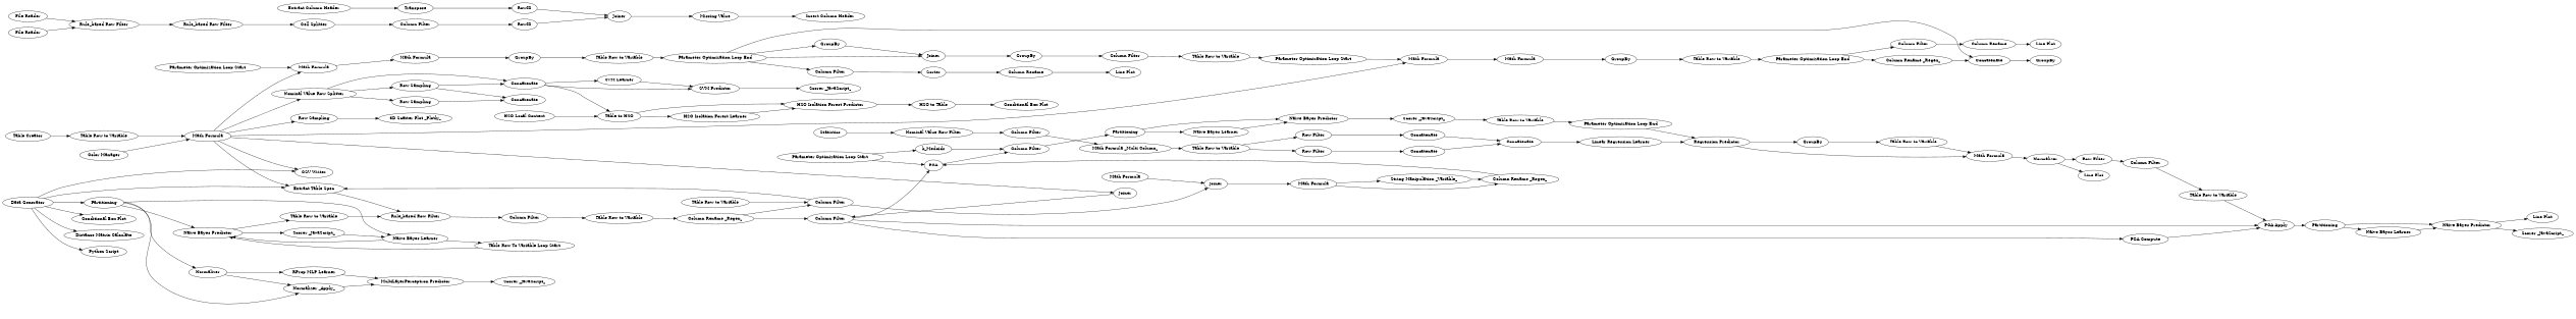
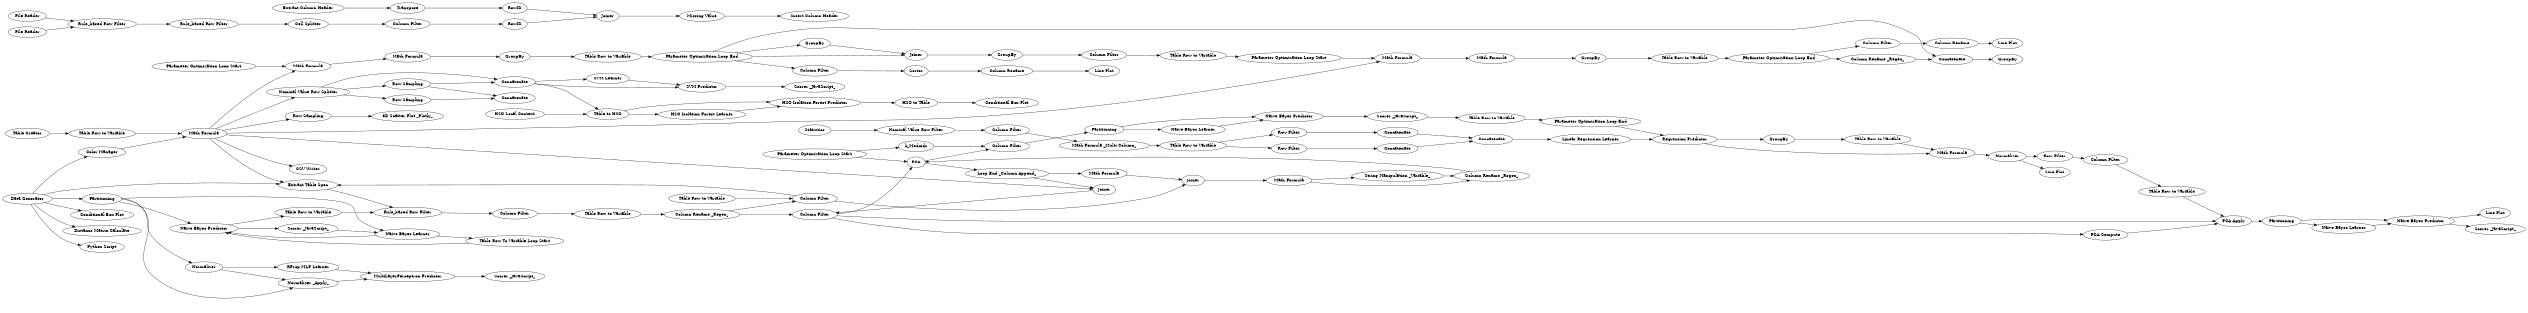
  digraph {
    rankdir=LR
    n1 [label=GroupBy]
    n2 [label="Column Filter"]
    n3 [label="Table Row to Variable"]
    n4 [label="Parameter Optimization Loop Start"]
    n5 [label="Data Generator"]
    n6 [label="Conditional Box Plot"]
    n7 [label="Distance Matrix Calculate"]
    n8 [label=Partitioning]
    n9 [label="Extract Table Spec"]
    n10 [label="Python Script"]
    n11 [label="Color Manager"]
    n12 [label="Naive Bayes Predictor"]
    n13 [label="Naive Bayes Learner"]
    n14 [label="Normalizer _Apply_"]
    n15 [label=Normalizer]
    n16 [label="Rule_based Row Filter"]
    n17 [label="Math Formula"]
    n18 [label="Linear Regression Learner"]
    n19 [label="Regression Predictor"]
    n20 [label="Math Formula"]
    n21 [label=GroupBy]
    n22 [label=Normalizer]
    n23 [label="Table Row to Variable"]
    n24 [label="SVM Learner"]
    n25 [label="SVM Predictor"]
    n26 [label="Scorer _JavaScript_"]
    n27 [label="Extract Column Header"]
    n28 [label=Transpose]
    n29 [label=RowID]
    n30 [label=Joiner]
    n31 [label="Math Formula"]
    n32 [label="CSV Writer"]
    n33 [label=Joiner]
    n34 [label="Nominal Value Row Splitter"]
    n35 [label="Row Sampling"]
    n36 [label="Math Formula"]
    n37 [label="Math Formula"]
    n38 [label="Column Filter"]
    n39 [label="Row Sampling"]
    n40 [label=Concatenate]
    n41 [label="Row Sampling"]
    n42 [label="3D Scatter Plot _Plotly_"]
    n43 [label="Math Formula"]
    n44 [label=GroupBy]
    n45 [label="Column Filter"]
    n46 [label=Sorter]
    n47 [label="Column Rename"]
    n48 [label="Line Plot"]
    n49 [label=k_Medoids]
    n50 [label="Column Filter"]
    n51 [label=Partitioning]
    n52 [label="Row Filter"]
    n53 [label=Concatenate]
    n54 [label=Concatenate]
    n55 [label=GroupBy]
    n56 [label=Joiner]
    n57 [label="Missing Value"]
    n58 [label="Insert Column Header"]
    n59 [label="Table Row to Variable"]
    n60 [label="Scorer _JavaScript_"]
    n61 [label="Table Row To Variable Loop Start"]
    n62 [label="MultiLayerPerceptron Predictor"]
    n63 [label="RProp MLP Learner"]
    n64 [label="Table to H2O"]
    n65 [label="H2O Isolation Forest Learner"]
    n66 [label="H2O Isolation Forest Predictor"]
    n67 [label="H2O to Table"]
    n68 [label="Parameter Optimization Loop Start"]
    n69 [label=PCA]
+   n70 [label="Loop End _Column Append_"]
    n71 [label="Table Row to Variable"]
    n72 [label="Row Filter"]
    n73 [label=Concatenate]
    n74 [label=GroupBy]
    n75 [label="Table Row to Variable"]
    n76 [label="Parameter Optimization Loop End"]
    n77 [label="PCA Apply"]
    n78 [label="PCA Compute"]
    n79 [label=Partitioning]
    n80 [label="Column Filter"]
    n81 [label="Table Row to Variable"]
    n82 [label="Table Row to Variable"]
    n83 [label="Parameter Optimization Loop End"]
    n84 [label="Math Formula _Multi Column_"]
    n85 [label="Math Formula"]
    n86 [label=Joiner]
    n87 [label="Column Rename _Regex_"]
    n88 [label="Column Filter"]
    n89 [label=Concatenate]
    n90 [label="Column Rename"]
    n91 [label=Concatenate]
    n92 [label="Table Row to Variable"]
    n93 [label="Row Filter"]
    n94 [label="Column Filter"]
    n95 [label="Table Row to Variable"]
    n96 [label="Naive Bayes Learner"]
    n97 [label="Naive Bayes Predictor"]
    n98 [label="Line Plot"]
    n99 [label="Scorer _JavaScript_"]
    n100 [label="Conditional Box Plot"]
    n101 [label="Column Filter"]
    n102 [label="Math Formula"]
    n103 [label="String Manipulation _Variable_"]
    n104 [label="Column Rename _Regex_"]
    n105 [label="Table Row to Variable"]
    n106 [label="Parameter Optimization Loop End"]
    n107 [label="Naive Bayes Learner"]
    n108 [label="Naive Bayes Predictor"]
    n109 [label="Scorer _JavaScript_"]
    n110 [label=Statistics]
    n111 [label="Nominal Value Row Filter"]
    n112 [label="Column Filter"]
    n113 [label="Column Rename _Regex_"]
    n114 [label="Rule_based Row Filter"]
    n115 [label="Cell Splitter"]
    n116 [label="Column Filter"]
    n117 [label=RowID]
    n118 [label=GroupBy]
    n119 [label="Scorer _JavaScript_"]
    n120 [label="File Reader"]
    n121 [label="Rule_based Row Filter"]
    n122 [label="Line Plot"]
    n123 [label="Table Row to Variable"]
    n124 [label="Line Plot"]
    n125 [label="File Reader"]
    n126 [label="Table Creator"]
    n127 [label="H2O Local Context"]
    n128 [label="Parameter Optimization Loop Start"]
    n1 -> n2
    n2 -> n3
    n3 -> n4
    n4 -> n31
    n5 -> n6
    n5 -> n7
    n5 -> n8
    n5 -> n9
    n5 -> n10
-   n5 -> n32
+   n5 -> n11
    n8 -> n12
    n8 -> n13
    n8 -> n14
    n8 -> n15
    n9 -> n16
    n11 -> n17
    n12 -> n59
    n12 -> n60
    n13 -> n12
    n13 -> n61
    n14 -> n62
    n15 -> n14
    n15 -> n63
    n16 -> n80
    n17 -> n9
    n17 -> n31
    n17 -> n32
    n17 -> n33
    n17 -> n34
    n17 -> n35
    n17 -> n36
    n18 -> n19
    n19 -> n20
    n19 -> n21
    n20 -> n22
    n21 -> n23
    n22 -> n93
    n22 -> n122
    n23 -> n20
    n24 -> n25
    n25 -> n26
    n27 -> n28
    n28 -> n29
    n29 -> n30
    n30 -> n57
    n31 -> n37
    n33 -> n38
    n34 -> n39
    n34 -> n40
    n34 -> n41
    n35 -> n42
    n36 -> n43
    n37 -> n44
    n38 -> n69
    n38 -> n77
    n38 -> n78
    n39 -> n40
    n39 -> n91
    n40 -> n24
    n40 -> n25
    n40 -> n64
    n41 -> n91
    n43 -> n74
    n44 -> n82
    n45 -> n46
    n46 -> n47
    n47 -> n48
    n49 -> n50
    n50 -> n51
    n51 -> n107
    n51 -> n108
    n52 -> n53
    n53 -> n54
    n54 -> n18
    n55 -> n56
    n56 -> n1
    n57 -> n58
    n59 -> n16
    n60 -> n13
    n61 -> n12
    n62 -> n119
    n63 -> n62
    n64 -> n65
    n64 -> n66
    n65 -> n66
    n66 -> n67
    n67 -> n100
    n68 -> n49
    n68 -> n69
    n69 -> n50
+   n69 -> n70
+   n70 -> n33
+   n70 -> n85
    n71 -> n52
    n71 -> n72
    n72 -> n73
    n73 -> n54
    n74 -> n75
    n75 -> n76
    n76 -> n45
    n76 -> n55
    n76 -> n56
    n76 -> n89
    n77 -> n79
    n78 -> n77
    n79 -> n96
    n79 -> n97
    n80 -> n81
    n81 -> n113
    n82 -> n83
    n83 -> n87
    n83 -> n88
    n84 -> n71
    n85 -> n86
    n86 -> n102
    n87 -> n89
    n88 -> n90
    n89 -> n118
    n90 -> n124
    n92 -> n17
    n93 -> n94
    n94 -> n95
    n95 -> n77
    n96 -> n97
    n97 -> n98
    n97 -> n99
    n101 -> n9
    n101 -> n86
    n102 -> n103
    n102 -> n104
    n103 -> n104
    n104 -> n69
    n105 -> n106
    n106 -> n19
    n107 -> n108
    n108 -> n109
    n109 -> n105
    n110 -> n111
    n111 -> n112
    n112 -> n84
    n113 -> n38
    n113 -> n101
    n114 -> n115
    n115 -> n116
    n116 -> n117
    n117 -> n30
    n120 -> n121
    n121 -> n114
    n123 -> n101
    n125 -> n121
    n126 -> n92
    n127 -> n64
    n128 -> n36
  }
